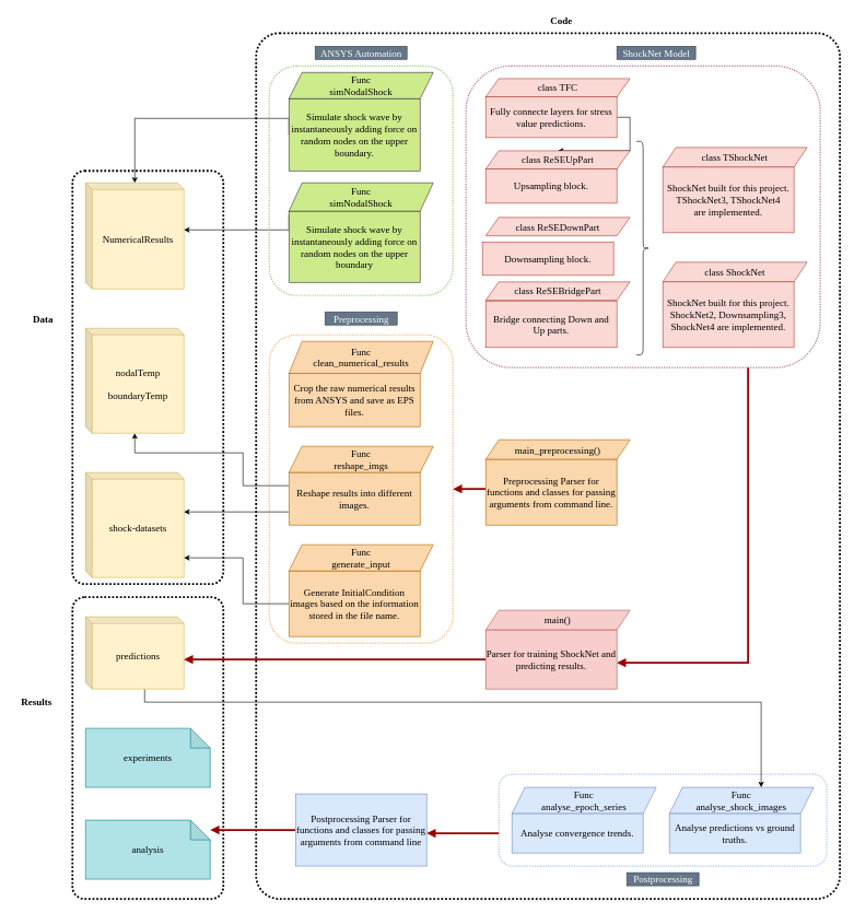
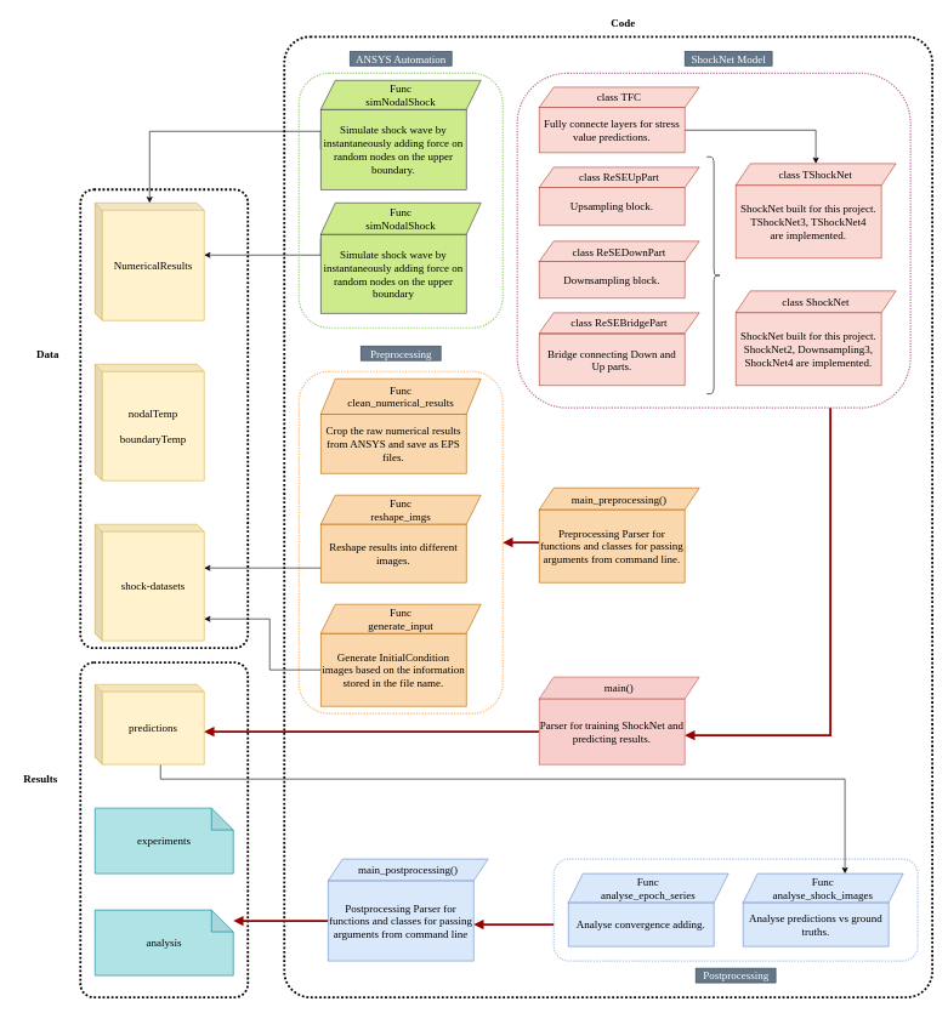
  <mxCell id="0" />
  <mxCell id="1" parent="0" />
  <mxCell id="2" value="" style="rounded=1;whiteSpace=wrap;html=1;fillColor=none;dashed=1;dashPattern=1 1;arcSize=4;strokeWidth=3;fontSize=15;fontFamily=Tahoma;" vertex="1" parent="1"><mxGeometry x="390" y="50" width="890" height="1320" as="geometry" /></mxCell>
  <mxCell id="3" value="" style="rounded=1;whiteSpace=wrap;html=1;fillColor=none;dashed=1;dashPattern=1 1;strokeColor=#A9C4EB;strokeWidth=2;fontSize=15;fontFamily=Tahoma;" vertex="1" parent="1"><mxGeometry x="760" y="1180" width="500" height="140" as="geometry" /></mxCell>
  <mxCell id="4" value="" style="rounded=1;whiteSpace=wrap;html=1;fillColor=none;dashed=1;dashPattern=1 1;arcSize=8;strokeWidth=3;fontSize=15;fontFamily=Tahoma;" vertex="1" parent="1"><mxGeometry x="110" y="260" width="230" height="630" as="geometry" /></mxCell>
  <mxCell id="5" value="" style="rounded=1;whiteSpace=wrap;html=1;fillColor=none;dashed=1;dashPattern=1 1;arcSize=8;strokeWidth=3;fontSize=15;fontFamily=Tahoma;" vertex="1" parent="1"><mxGeometry x="110" y="910" width="230" height="460" as="geometry" /></mxCell>
  <mxCell id="6" value="" style="rounded=1;whiteSpace=wrap;html=1;fillColor=none;dashed=1;dashPattern=1 1;strokeColor=#FFB570;strokeWidth=2;fontSize=15;fontFamily=Tahoma;" vertex="1" parent="1"><mxGeometry x="410" y="510" width="280" height="470" as="geometry" /></mxCell>
  <mxCell id="7" value="" style="rounded=1;whiteSpace=wrap;html=1;fillColor=none;dashed=1;dashPattern=1 1;strokeWidth=2;strokeColor=#B5739D;fontSize=15;fontFamily=Tahoma;" vertex="1" parent="1"><mxGeometry x="710" y="100" width="540" height="460" as="geometry" /></mxCell>
  <mxCell id="8" value="&lt;b style=&quot;font-size: 15px;&quot;&gt;&lt;font style=&quot;font-size: 15px;&quot;&gt;Code&lt;/font&gt;&lt;/b&gt;" style="text;html=1;align=center;verticalAlign=middle;resizable=0;points=[];autosize=1;fontSize=15;fontFamily=Tahoma;" vertex="1" parent="1"><mxGeometry x="830" y="20" width="50" height="20" as="geometry" /></mxCell>
  <mxCell id="9" value="&lt;font style=&quot;font-size: 15px&quot;&gt;Preprocessing&lt;/font&gt;" style="text;html=1;align=center;verticalAlign=middle;resizable=0;points=[];autosize=1;fillColor=#647687;strokeColor=#314354;fontColor=#ffffff;fontSize=15;fontFamily=Tahoma;" vertex="1" parent="1"><mxGeometry x="495" y="475" width="110" height="20" as="geometry" /></mxCell>
  <mxCell id="10" value="NumericalResults" style="shape=cube;whiteSpace=wrap;html=1;boundedLbl=1;backgroundOutline=1;darkOpacity=0.05;darkOpacity2=0.1;fillColor=#fff2cc;size=10;strokeColor=#d6b656;fontSize=15;fontFamily=Tahoma;" vertex="1" parent="1"><mxGeometry x="130" y="278.33" width="150" height="161.67" as="geometry" /></mxCell>
  <mxCell id="11" value="nodalTemp&lt;br style=&quot;font-size: 15px;&quot;&gt;&lt;br style=&quot;font-size: 15px;&quot;&gt;boundaryTemp" style="shape=cube;whiteSpace=wrap;html=1;boundedLbl=1;backgroundOutline=1;darkOpacity=0.05;darkOpacity2=0.1;fillColor=#fff2cc;size=10;strokeColor=#d6b656;fontSize=15;fontFamily=Tahoma;" vertex="1" parent="1"><mxGeometry x="130" y="500" width="150" height="160" as="geometry" /></mxCell>
  <mxCell id="12" value="shock-datasets" style="shape=cube;whiteSpace=wrap;html=1;boundedLbl=1;backgroundOutline=1;darkOpacity=0.05;darkOpacity2=0.1;fillColor=#fff2cc;size=10;strokeColor=#d6b656;fontSize=15;fontFamily=Tahoma;" vertex="1" parent="1"><mxGeometry x="130" y="720" width="150" height="160" as="geometry" /></mxCell>
  <mxCell id="13" value="" style="edgeStyle=elbowEdgeStyle;rounded=0;orthogonalLoop=1;jettySize=auto;html=1;fontSize=15;fontFamily=Tahoma;" edge="1" parent="1" source="45" target="12"><mxGeometry relative="1" as="geometry"><Array as="points"><mxPoint x="370" y="780" /><mxPoint x="340" y="820" /><mxPoint x="380" y="780" /><mxPoint x="320" y="735" /><mxPoint x="360" y="700" /><mxPoint x="320" y="640" /><mxPoint x="390" y="640" /><mxPoint x="370" y="610" /><mxPoint x="360" y="590" /><mxPoint x="340" y="570" /><mxPoint x="370" y="535" /><mxPoint x="370" y="420" /><mxPoint x="370" y="510" /><mxPoint x="370" y="420" /><mxPoint x="370" y="480" /><mxPoint x="410" y="420" /><mxPoint x="370" y="440" /><mxPoint x="370" y="450" /><mxPoint x="360" y="450" /><mxPoint x="360" y="380" /><mxPoint x="360" y="440" /><mxPoint x="370" y="410" /></Array></mxGeometry></mxCell>
- <mxCell id="14" value="" style="edgeStyle=orthogonalEdgeStyle;rounded=0;orthogonalLoop=1;jettySize=auto;html=1;exitX=0;exitY=0.25;exitDx=0;exitDy=0;fontSize=15;fontFamily=Tahoma;" edge="1" parent="1" source="45" target="11"><mxGeometry relative="1" as="geometry"><mxPoint x="440" y="370" as="sourcePoint" /><mxPoint x="270" y="345" as="targetPoint" /><Array as="points"><mxPoint x="370" y="740" /><mxPoint x="370" y="690" /><mxPoint x="205" y="690" /></Array></mxGeometry></mxCell>
  <mxCell id="15" value="" style="edgeStyle=orthogonalEdgeStyle;rounded=0;orthogonalLoop=1;jettySize=auto;html=1;fontSize=15;fontFamily=Tahoma;" edge="1" parent="1" source="16" target="40"><mxGeometry relative="1" as="geometry"><mxPoint x="220" y="890" as="sourcePoint" /><Array as="points"><mxPoint x="220" y="1070" /><mxPoint x="1160" y="1070" /></Array></mxGeometry></mxCell>
  <mxCell id="16" value="predictions" style="shape=cube;whiteSpace=wrap;html=1;boundedLbl=1;backgroundOutline=1;darkOpacity=0.05;darkOpacity2=0.1;fillColor=#fff2cc;size=10;strokeColor=#d6b656;fontSize=15;fontFamily=Tahoma;" vertex="1" parent="1"><mxGeometry x="130" y="940" width="150" height="110" as="geometry" /></mxCell>
  <mxCell id="17" value="" style="edgeStyle=orthogonalEdgeStyle;rounded=0;orthogonalLoop=1;jettySize=auto;html=1;exitX=0;exitY=0.5;exitDx=0;exitDy=0;fontSize=15;fontFamily=Tahoma;" edge="1" parent="1" source="33" target="12"><mxGeometry relative="1" as="geometry"><Array as="points"><mxPoint x="370" y="920" /><mxPoint x="370" y="850" /></Array></mxGeometry></mxCell>
  <mxCell id="18" value="" style="edgeStyle=orthogonalEdgeStyle;rounded=0;orthogonalLoop=1;jettySize=auto;html=1;exitX=0;exitY=0.5;exitDx=0;exitDy=0;fontSize=15;fontFamily=Tahoma;" edge="1" parent="1" source="52" target="10"><mxGeometry relative="1" as="geometry"><mxPoint x="360" y="-80" as="targetPoint" /><Array as="points"><mxPoint x="440" y="180" /><mxPoint x="205" y="180" /></Array></mxGeometry></mxCell>
  <mxCell id="19" value="" style="edgeStyle=orthogonalEdgeStyle;rounded=0;orthogonalLoop=1;jettySize=auto;html=1;exitX=0;exitY=0.5;exitDx=0;exitDy=0;fontSize=15;fontFamily=Tahoma;" edge="1" parent="1" target="10"><mxGeometry relative="1" as="geometry"><mxPoint x="440" y="326.667" as="sourcePoint" /><mxPoint x="360" y="40" as="targetPoint" /><Array as="points"><mxPoint x="440" y="350" /></Array></mxGeometry></mxCell>
  <mxCell id="20" value="analysis" style="shape=note;whiteSpace=wrap;html=1;backgroundOutline=1;darkOpacity=0.05;fillColor=#b0e3e6;strokeColor=#0e8088;fontSize=15;fontFamily=Tahoma;" vertex="1" parent="1"><mxGeometry x="130" y="1250" width="190" height="90" as="geometry" /></mxCell>
  <mxCell id="21" value="&lt;font style=&quot;font-size: 15px&quot;&gt;ANSYS Automation&lt;/font&gt;" style="text;html=1;align=center;verticalAlign=middle;resizable=0;points=[];autosize=1;fillColor=#647687;strokeColor=#314354;fontColor=#ffffff;fontSize=15;fontFamily=Tahoma;" vertex="1" parent="1"><mxGeometry x="480" width="140" height="20" as="geometry" y="70" /></mxCell>
  <mxCell id="22" value="&lt;font style=&quot;font-size: 15px&quot;&gt;Postprocessing&lt;/font&gt;" style="text;html=1;align=center;verticalAlign=middle;resizable=0;points=[];autosize=1;fillColor=#647687;strokeColor=#314354;fontColor=#ffffff;fontSize=15;fontFamily=Tahoma;" vertex="1" parent="1"><mxGeometry x="955" y="1330" width="110" height="20" as="geometry" /></mxCell>
  <mxCell id="23" value="experiments" style="shape=note;whiteSpace=wrap;html=1;backgroundOutline=1;darkOpacity=0.05;fillColor=#b0e3e6;strokeColor=#0e8088;fontSize=15;fontFamily=Tahoma;" vertex="1" parent="1"><mxGeometry x="130" y="1110" width="190" height="90" as="geometry" /></mxCell>
  <mxCell id="24" value="&lt;font style=&quot;font-size: 15px&quot;&gt;ShockNet Model&lt;/font&gt;" style="text;html=1;align=center;verticalAlign=middle;resizable=0;points=[];autosize=1;fillColor=#647687;strokeColor=#314354;fontColor=#ffffff;fontSize=15;fontFamily=Tahoma;" vertex="1" parent="1"><mxGeometry x="940" width="120" height="20" as="geometry" y="70" /></mxCell>
  <mxCell id="25" value="" style="shape=curlyBracket;whiteSpace=wrap;html=1;rounded=1;fillColor=none;size=0.5;rotation=-180;fontSize=15;fontFamily=Tahoma;" vertex="1" parent="1"><mxGeometry x="970" y="215" width="20" height="325.66" as="geometry" /></mxCell>
- <mxCell id="26" value="" style="edgeStyle=orthogonalEdgeStyle;rounded=0;orthogonalLoop=1;jettySize=auto;html=1;exitX=1;exitY=0.5;exitDx=0;exitDy=0;fontSize=15;fontFamily=Tahoma;" edge="1" parent="1" source="54" target="61"><mxGeometry relative="1" as="geometry"><mxPoint x="620" y="484.34" as="targetPoint" /></mxGeometry></mxCell>
+ <mxCell id="26" value="" style="edgeStyle=orthogonalEdgeStyle;rounded=0;orthogonalLoop=1;jettySize=auto;html=1;entryX=0.5;entryY=0;entryDx=0;entryDy=0;exitX=1;exitY=0.5;exitDx=0;exitDy=0;fontSize=15;fontFamily=Tahoma;" edge="1" parent="1" source="54" target="55"><mxGeometry relative="1" as="geometry"><mxPoint x="620" y="484.34" as="targetPoint" /></mxGeometry></mxCell>
  <mxCell id="27" value="" style="edgeStyle=orthogonalEdgeStyle;rounded=0;orthogonalLoop=1;jettySize=auto;html=1;strokeColor=#990000;strokeWidth=3;endArrow=block;endFill=1;fontSize=15;fontFamily=Tahoma;" edge="1" parent="1" source="7" target="43"><mxGeometry relative="1" as="geometry"><mxPoint x="1005" y="510" as="targetPoint" /><Array as="points"><mxPoint x="1140" y="1010" /></Array></mxGeometry></mxCell>
  <mxCell id="28" value="" style="edgeStyle=orthogonalEdgeStyle;rounded=0;orthogonalLoop=1;jettySize=auto;html=1;strokeColor=#990000;strokeWidth=3;endFill=1;endArrow=block;fontSize=15;fontFamily=Tahoma;" edge="1" parent="1" source="43" target="16"><mxGeometry relative="1" as="geometry"><mxPoint x="280" y="870" as="targetPoint" /><Array as="points"><mxPoint x="840" y="1010" /></Array></mxGeometry></mxCell>
  <mxCell id="29" value="&lt;b style=&quot;font-size: 15px;&quot;&gt;&lt;font style=&quot;font-size: 15px;&quot;&gt;Data&lt;/font&gt;&lt;/b&gt;" style="text;html=1;align=center;verticalAlign=middle;resizable=0;points=[];autosize=1;fontSize=15;fontFamily=Tahoma;" vertex="1" parent="1"><mxGeometry x="40" y="475" width="50" height="20" as="geometry" /></mxCell>
  <mxCell id="30" value="&lt;b style=&quot;font-size: 15px;&quot;&gt;&lt;font style=&quot;font-size: 15px;&quot;&gt;Results&lt;/font&gt;&lt;/b&gt;" style="text;html=1;align=center;verticalAlign=middle;resizable=0;points=[];autosize=1;fontSize=15;fontFamily=Tahoma;" vertex="1" parent="1"><mxGeometry x="20" y="1059.94" width="70" height="20" as="geometry" /></mxCell>
  <mxCell id="31" value="" style="edgeStyle=orthogonalEdgeStyle;rounded=0;orthogonalLoop=1;jettySize=auto;html=1;strokeColor=#990000;strokeWidth=3;endFill=1;endArrow=block;fontSize=15;fontFamily=Tahoma;" edge="1" parent="1" source="37" target="20"><mxGeometry relative="1" as="geometry"><mxPoint x="370" y="1139.94" as="targetPoint" /><Array as="points"><mxPoint x="550" y="1215" /></Array></mxGeometry></mxCell>
  <mxCell id="32" value="" style="edgeStyle=orthogonalEdgeStyle;rounded=0;orthogonalLoop=1;jettySize=auto;html=1;strokeColor=#990000;strokeWidth=3;endArrow=block;endFill=1;fontSize=15;fontFamily=Tahoma;" edge="1" parent="1" source="3" target="37"><mxGeometry relative="1" as="geometry"><mxPoint x="710" y="1164.94" as="targetPoint" /><Array as="points"><mxPoint x="740" y="1270" /><mxPoint x="740" y="1270" /></Array></mxGeometry></mxCell>
  <mxCell id="33" value="Generate InitialCondition images based on the information stored in the file name." style="rounded=0;whiteSpace=wrap;html=1;fillColor=#fad7ac;strokeColor=#b46504;fontSize=15;fontFamily=Tahoma;" vertex="1" parent="1"><mxGeometry x="440" y="870" width="200" height="100" as="geometry" /></mxCell>
  <mxCell id="34" value="Func &lt;br&gt;reshape_imgs" style="shape=parallelogram;perimeter=parallelogramPerimeter;whiteSpace=wrap;html=1;fixedSize=1;fillColor=#fad7ac;strokeColor=#b46504;fontSize=15;fontFamily=Tahoma;" vertex="1" parent="1"><mxGeometry x="440" y="680" width="220" height="40" as="geometry" /></mxCell>
  <mxCell id="35" value="" style="edgeStyle=orthogonalEdgeStyle;rounded=0;orthogonalLoop=1;jettySize=auto;html=1;entryX=1;entryY=0.5;entryDx=0;entryDy=0;endArrow=block;endFill=1;strokeWidth=3;strokeColor=#990000;fontSize=15;fontFamily=Tahoma;" edge="1" parent="1" source="64" target="6"><mxGeometry relative="1" as="geometry"><mxPoint x="770" y="355" as="targetPoint" /><Array as="points"><mxPoint x="730" y="745" /><mxPoint x="730" y="745" /></Array></mxGeometry></mxCell>
+ <mxCell id="36" value="main_postprocessing()" style="shape=parallelogram;perimeter=parallelogramPerimeter;whiteSpace=wrap;html=1;fixedSize=1;fillColor=#dae8fc;strokeColor=#6c8ebf;fontSize=15;fontFamily=Tahoma;" vertex="1" parent="1"><mxGeometry x="450" y="1179.94" width="220" height="30" as="geometry" /></mxCell>
  <mxCell id="37" value="Postprocessing Parser for functions and classes for passing arguments from command line" style="rounded=0;whiteSpace=wrap;html=1;fillColor=#dae8fc;strokeColor=#6c8ebf;fontSize=15;fontFamily=Tahoma;" vertex="1" parent="1"><mxGeometry x="450" y="1209.94" width="200" height="110" as="geometry" /></mxCell>
  <mxCell id="38" value="Func &lt;br&gt;analyse_epoch_series" style="shape=parallelogram;perimeter=parallelogramPerimeter;whiteSpace=wrap;html=1;fixedSize=1;fillColor=#dae8fc;strokeColor=#6c8ebf;fontSize=15;fontFamily=Tahoma;" vertex="1" parent="1"><mxGeometry x="780" y="1200" width="220" height="40" as="geometry" /></mxCell>
- <mxCell id="39" value="Analyse convergence trends." style="rounded=0;whiteSpace=wrap;html=1;fillColor=#dae8fc;strokeColor=#6c8ebf;fontSize=15;fontFamily=Tahoma;" vertex="1" parent="1"><mxGeometry x="780" y="1240" width="200" height="60" as="geometry" /></mxCell>
+ <mxCell id="39" value="Analyse convergence adding." style="rounded=0;whiteSpace=wrap;html=1;fillColor=#dae8fc;strokeColor=#6c8ebf;fontSize=15;fontFamily=Tahoma;" vertex="1" parent="1"><mxGeometry x="780" y="1240" width="200" height="60" as="geometry" /></mxCell>
  <mxCell id="40" value="Func &lt;br&gt;analyse_shock_images" style="shape=parallelogram;perimeter=parallelogramPerimeter;whiteSpace=wrap;html=1;fixedSize=1;fillColor=#dae8fc;strokeColor=#6c8ebf;fontSize=15;fontFamily=Tahoma;" vertex="1" parent="1"><mxGeometry x="1020" y="1200" width="220" height="40" as="geometry" /></mxCell>
  <mxCell id="41" value="Analyse predictions vs ground truths." style="rounded=0;whiteSpace=wrap;html=1;fillColor=#dae8fc;strokeColor=#6c8ebf;fontSize=15;fontFamily=Tahoma;" vertex="1" parent="1"><mxGeometry x="1020" y="1240" width="200" height="60" as="geometry" /></mxCell>
  <mxCell id="42" value="main()" style="shape=parallelogram;perimeter=parallelogramPerimeter;whiteSpace=wrap;html=1;fixedSize=1;fillColor=#f8cecc;strokeColor=#b85450;fontSize=15;fontFamily=Tahoma;" vertex="1" parent="1"><mxGeometry x="740" y="930" width="220" height="30" as="geometry" /></mxCell>
  <mxCell id="43" value="Parser for training ShockNet and predicting results." style="rounded=0;whiteSpace=wrap;html=1;fillColor=#f8cecc;strokeColor=#b85450;fontSize=15;fontFamily=Tahoma;" vertex="1" parent="1"><mxGeometry x="740" y="960" width="200" height="90" as="geometry" /></mxCell>
  <mxCell id="44" value="Func &lt;br&gt;generate_input" style="shape=parallelogram;perimeter=parallelogramPerimeter;whiteSpace=wrap;html=1;fixedSize=1;fillColor=#fad7ac;strokeColor=#b46504;fontSize=15;fontFamily=Tahoma;" vertex="1" parent="1"><mxGeometry x="440" y="830" width="220" height="40" as="geometry" /></mxCell>
  <mxCell id="45" value="Reshape results into different images." style="rounded=0;whiteSpace=wrap;html=1;fillColor=#fad7ac;strokeColor=#b46504;fontSize=15;fontFamily=Tahoma;" vertex="1" parent="1"><mxGeometry x="440" y="720" width="200" height="80" as="geometry" /></mxCell>
  <mxCell id="46" value="Func &lt;br&gt;clean_numerical_results" style="shape=parallelogram;perimeter=parallelogramPerimeter;whiteSpace=wrap;html=1;fixedSize=1;fillColor=#fad7ac;strokeColor=#b46504;fontSize=15;fontFamily=Tahoma;" vertex="1" parent="1"><mxGeometry x="440" y="520" width="220" height="48.75" as="geometry" /></mxCell>
  <mxCell id="47" value="Crop the raw numerical results from ANSYS and save as EPS files." style="rounded=0;whiteSpace=wrap;html=1;fillColor=#fad7ac;strokeColor=#b46504;fontSize=15;fontFamily=Tahoma;" vertex="1" parent="1"><mxGeometry x="440" y="568.75" width="200" height="81.25" as="geometry" /></mxCell>
  <mxCell id="48" value="" style="rounded=1;whiteSpace=wrap;html=1;fillColor=none;dashed=1;dashPattern=1 1;strokeColor=#97D077;strokeWidth=2;fontSize=15;fontFamily=Tahoma;" vertex="1" parent="1"><mxGeometry x="410" y="100" width="280" height="350" as="geometry" /></mxCell>
  <mxCell id="49" value="Func &lt;br&gt;simNodalShock" style="shape=parallelogram;perimeter=parallelogramPerimeter;whiteSpace=wrap;html=1;fixedSize=1;fillColor=#cdeb8b;strokeColor=#36393d;fontSize=15;fontFamily=Tahoma;" vertex="1" parent="1"><mxGeometry x="440" y="278.33" width="220" height="43.333" as="geometry" /></mxCell>
  <mxCell id="50" value="Simulate shock wave by instantaneously adding force on random nodes on the upper boundary" style="rounded=0;whiteSpace=wrap;html=1;fillColor=#cdeb8b;strokeColor=#36393d;fontSize=15;fontFamily=Tahoma;" vertex="1" parent="1"><mxGeometry x="440" y="321.66" width="200" height="108.34" as="geometry" /></mxCell>
  <mxCell id="51" value="Func &lt;br&gt;simNodalShock" style="shape=parallelogram;perimeter=parallelogramPerimeter;whiteSpace=wrap;html=1;fixedSize=1;fillColor=#cdeb8b;strokeColor=#36393d;fontSize=15;fontFamily=Tahoma;" vertex="1" parent="1"><mxGeometry x="440" y="110" width="220" height="40" as="geometry" /></mxCell>
  <mxCell id="52" value="Simulate shock wave by instantaneously adding force on random nodes on the upper boundary." style="rounded=0;whiteSpace=wrap;html=1;fillColor=#cdeb8b;strokeColor=#36393d;fontSize=15;fontFamily=Tahoma;" vertex="1" parent="1"><mxGeometry x="440" y="150" width="200" height="110" as="geometry" /></mxCell>
  <mxCell id="53" value="class TFC" style="shape=parallelogram;perimeter=parallelogramPerimeter;whiteSpace=wrap;html=1;fixedSize=1;fillColor=#fad9d5;strokeColor=#ae4132;fontSize=15;fontFamily=Tahoma;" vertex="1" parent="1"><mxGeometry x="740" y="119.34" width="220" height="28" as="geometry" /></mxCell>
  <mxCell id="54" value="Fully connecte layers for stress value predictions." style="rounded=0;whiteSpace=wrap;html=1;fillColor=#fad9d5;strokeColor=#ae4132;fontSize=15;fontFamily=Tahoma;" vertex="1" parent="1"><mxGeometry x="740" y="147.34" width="200" height="62" as="geometry" /></mxCell>
  <mxCell id="55" value="class TShockNet" style="shape=parallelogram;perimeter=parallelogramPerimeter;whiteSpace=wrap;html=1;fixedSize=1;fillColor=#fad9d5;strokeColor=#ae4132;fontSize=15;fontFamily=Tahoma;" vertex="1" parent="1"><mxGeometry x="1010" y="224.34" width="220" height="30" as="geometry" /></mxCell>
  <mxCell id="56" value="class ShockNet" style="shape=parallelogram;perimeter=parallelogramPerimeter;whiteSpace=wrap;html=1;fixedSize=1;fillColor=#fad9d5;strokeColor=#ae4132;fontSize=15;fontFamily=Tahoma;" vertex="1" parent="1"><mxGeometry x="1010" y="399.34" width="220" height="30" as="geometry" /></mxCell>
  <mxCell id="57" value="class ReSEDownPart" style="shape=parallelogram;perimeter=parallelogramPerimeter;whiteSpace=wrap;html=1;fixedSize=1;fillColor=#fad9d5;strokeColor=#ae4132;fontSize=15;fontFamily=Tahoma;" vertex="1" parent="1"><mxGeometry x="740" y="331" width="220" height="28" as="geometry" /></mxCell>
- <mxCell id="58" value="Downsampling block." style="rounded=0;whiteSpace=wrap;html=1;fillColor=#fad9d5;strokeColor=#ae4132;fontSize=15;fontFamily=Tahoma;" vertex="1" parent="1"><mxGeometry x="735" y="369" width="200" height="50.34" as="geometry" /></mxCell>
+ <mxCell id="58" value="Downsampling block." style="rounded=0;whiteSpace=wrap;html=1;fillColor=#fad9d5;strokeColor=#ae4132;fontSize=15;fontFamily=Tahoma;" vertex="1" parent="1"><mxGeometry x="740" y="359" width="200" height="50.34" as="geometry" /></mxCell>
  <mxCell id="59" value="class ReSEBridgePart" style="shape=parallelogram;perimeter=parallelogramPerimeter;whiteSpace=wrap;html=1;fixedSize=1;fillColor=#fad9d5;strokeColor=#ae4132;fontSize=15;fontFamily=Tahoma;" vertex="1" parent="1"><mxGeometry x="740" y="429.34" width="220" height="28" as="geometry" /></mxCell>
  <mxCell id="60" value="&lt;font style=&quot;font-size: 15px&quot;&gt;Bridge connecting Down and Up parts.&lt;/font&gt;" style="rounded=0;whiteSpace=wrap;html=1;fillColor=#fad9d5;strokeColor=#ae4132;fontSize=15;fontFamily=Tahoma;" vertex="1" parent="1"><mxGeometry x="740" y="458.34" width="200" height="71" as="geometry" /></mxCell>
  <mxCell id="61" value="class ReSEUpPart" style="shape=parallelogram;perimeter=parallelogramPerimeter;whiteSpace=wrap;html=1;fixedSize=1;fillColor=#fad9d5;strokeColor=#ae4132;fontSize=15;fontFamily=Tahoma;" vertex="1" parent="1"><mxGeometry x="740" y="229.34" width="220" height="28" as="geometry" /></mxCell>
  <mxCell id="62" value="Upsampling block." style="rounded=0;whiteSpace=wrap;html=1;fillColor=#fad9d5;strokeColor=#ae4132;fontSize=15;fontFamily=Tahoma;" vertex="1" parent="1"><mxGeometry x="740" y="257.34" width="200" height="52" as="geometry" /></mxCell>
  <mxCell id="63" value="main_preprocessing()" style="shape=parallelogram;perimeter=parallelogramPerimeter;whiteSpace=wrap;html=1;fixedSize=1;fillColor=#fad7ac;strokeColor=#b46504;fontSize=15;fontFamily=Tahoma;" vertex="1" parent="1"><mxGeometry x="740" y="670" width="220" height="30" as="geometry" /></mxCell>
  <mxCell id="64" value="Preprocessing Parser for functions and classes for passing arguments from command line." style="rounded=0;whiteSpace=wrap;html=1;fillColor=#fad7ac;strokeColor=#b46504;fontSize=15;fontFamily=Tahoma;" vertex="1" parent="1"><mxGeometry x="740" y="700" width="200" height="100" as="geometry" /></mxCell>
  <mxCell id="65" value="ShockNet built for this project. TShockNet3, TShockNet4 &lt;br style=&quot;font-size: 15px;&quot;&gt;are implemented." style="rounded=0;whiteSpace=wrap;html=1;fillColor=#fad9d5;strokeColor=#ae4132;fontSize=15;fontFamily=Tahoma;" vertex="1" parent="1"><mxGeometry x="1010" y="254.34" width="200" height="100" as="geometry" /></mxCell>
  <mxCell id="66" value="ShockNet built for this project. ShockNet2, Downsampling3, ShockNet4 are implemented." style="rounded=0;whiteSpace=wrap;html=1;fillColor=#fad9d5;strokeColor=#ae4132;fontSize=15;fontFamily=Tahoma;" vertex="1" parent="1"><mxGeometry x="1010" y="429.34" width="200" height="100" as="geometry" /></mxCell>
